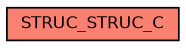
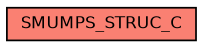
  digraph {
    rankdir=LR
-   n1 [color=black fillcolor=salmon fontname=Helvetica fontsize=10 height=0.2 label=STRUC_STRUC_C shape=record style=filled width=0.4]
+   n1 [color=black fillcolor=salmon fontname=Helvetica fontsize=10 height=0.2 label=SMUMPS_STRUC_C shape=record style=filled width=0.4]
  }
